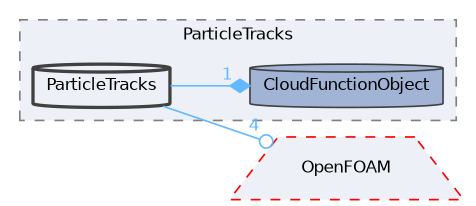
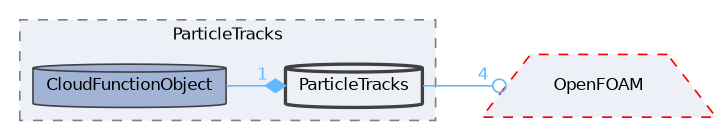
  digraph {
    compound=true
    rankdir=LR
    node [color=grey25 fillcolor="#edf0f7" fontname=Helvetica fontsize=10 shape=cylinder]
    edge [color=steelblue1 fontcolor=steelblue1 fontname=Helvetica fontsize=10 labeldistance=1.5 labelfontname=Helvetica labelfontsize=10]
    n1 [fillcolor="#a2b4d6" height=0.2 label=CloudFunctionObject style=filled width=0.4]
    n2 [height=0.2 label=ParticleTracks style="filled,bold" width=0.4]
    n3 [color=red height=0.2 label=OpenFOAM shape=trapezium style="filled,dashed" width=0.4]
    subgraph cluster_1 {
      bgcolor="#edf0f7"
      fontname=Helvetica
      fontsize=10
      label=ParticleTracks
      pencolor=grey50
      style="filled,dashed"
      n1
      n2
    }
-   n2 -> n1 [arrowhead=diamond headlabel=1]
+   n1 -> n2 [arrowhead=diamond headlabel=1]
    n2 -> n3 [arrowhead=odot headlabel=4]
  }
